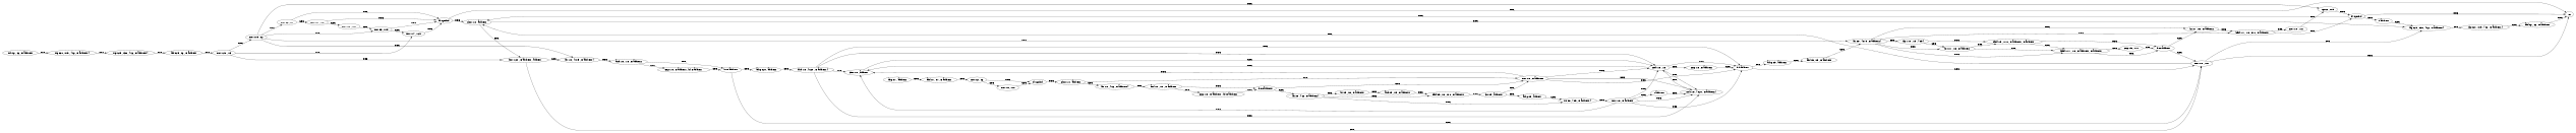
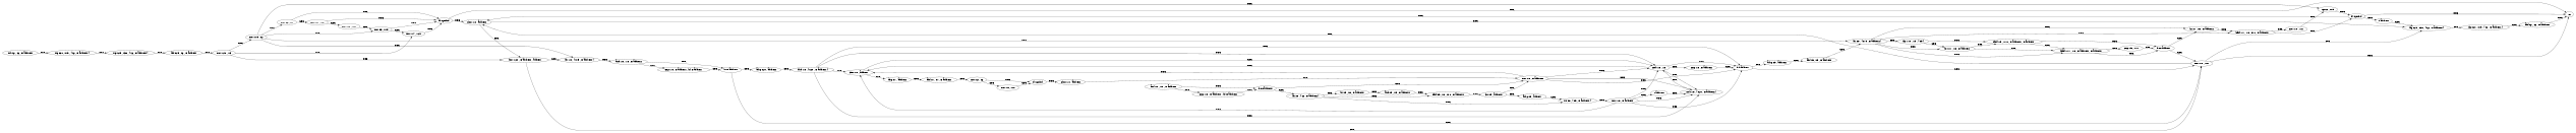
  digraph {
    rankdir=LR
    n1 [label="sub sp , sp , # address"]
    n2 [label="stp x20 , x19 , [ sp , # address ]"]
    n3 [label="stp x29 , x30 , [ sp , # address ]"]
    n4 [label="add x29 , sp , # address"]
    n5 [label="mov w20 , w3"]
    n6 [label="mov x19 , x2"]
    n7 [label="mov w4 , w20"]
    n8 [label="tbnz w20 , # address , address"]
    n9 [label="mov x2 , x1"]
    n10 [label="mov x3 , x19"]
    n11 [label="ldr w8 , [ x19 , # address ]"]
    n12 [label="ldr x8 , [ x19 , # address ]"]
    n13 [label="stp x2 , x19"]
    n14 [label="bl symbol"]
    n15 [label="mov w0 , wzr"]
    n16 [label="mov w1 , w0"]
    n17 [label="and w8 , w8 , # address"]
    n18 [label="ldp w10 , w9 , [ x9 ]"]
    n19 [label="lsr x11 , x8 , # address"]
    n20 [label="bfxil w11 , w8 , # address , # address"]
    n21 [label="lsr x1 , x8 , # address"]
    n22 [label="bfxil w1 , w8 , # 0 , # address"]
    n23 [label="bl symbol"]
    n24 [label="mov w0 , wzr"]
    n25 [label="cbnz w0 , address"]
    n26 [label=ret]
    n27 [label="ldp x29 , x30 , [ sp , # address ]"]
    n28 [label="ldp x20 , x19 , [ sp , # address ]"]
    n29 [label="add sp , sp , # address"]
    n30 [label="cmp w8 , # address , lsl # address"]
    n31 [label="b.ne address"]
    n32 [label="adrp x20 , address"]
    n33 [label="ldrb w8 , [ x20 , # address ]"]
    n34 [label="cbnz w8 , address"]
    n35 [label="sxtb w8 , w8"]
    n36 [label="b.lt address"]
    n37 [label="strb w8 , [ x20 , # address ]"]
    n38 [label="adrp x1 , address"]
    n39 [label="cmp w8 , # address"]
    n40 [label="adrp x9 , address"]
    n41 [label="add x1 , x1 , # address"]
    n42 [label="mov x2 , sp"]
    n43 [label="add x9 , x9 , # address"]
    n44 [label="mov w0 , wzr"]
    n45 [label="bl symbol"]
    n46 [label="cbnz w0 , address"]
    n47 [label="mov w8 , # address"]
-   n48 [label="ldr w8 , [ sp , # address ]"]
    n49 [label="and w8 , w8 , # address"]
    n50 [label="cmp w8 , # address , lsl # address"]
    n51 [label="b.ne address"]
    n52 [label="bfxil w9 , w10 , # address , # address"]
    n53 [label="b.ne address"]
    n54 [label="cmp w9 , w11"]
    n55 [label="mov w0 , wzr"]
    n56 [label="ldr x8 , [ sp , # address ]"]
    n57 [label="lsr x9 , x8 , # address"]
    n58 [label="bfxil x9 , x8 , # 0 , # address"]
    n59 [label="str x8 , [ x9 , # address ]"]
    n60 [label="and x9 , x9 , # address"]
    n61 [label="cbz x9 , address"]
    n62 [label="mov w8 , # address"]
    n63 [label="b address"]
    n64 [label="adrp x9 , address"]
    n65 [label="b address"]
    n1 -> n2 [label=CFG]
    n2 -> n3 [label=CFG]
    n3 -> n4 [label=CFG]
    n4 -> n5 [label=CFG]
    n5 -> n6 [label=CFG]
    n5 -> n7 [label=DFG]
    n5 -> n8 [label=DFG]
    n6 -> n9 [label=CFG]
    n6 -> n10 [label=DFG]
    n6 -> n11 [label=DFG]
    n6 -> n12 [label=DFG]
    n6 -> n13 [label=DFG]
    n7 -> n14 [label=DFG]
    n8 -> n11 [label=CFG]
    n8 -> n15 [label=CFG]
    n9 -> n14 [label=DFG]
    n9 -> n16 [label=CFG]
    n10 -> n7 [label=CFG]
    n10 -> n14 [label=DFG]
    n11 -> n17 [label=DFG]
    n12 -> n18 [label=CFG]
    n12 -> n19 [label=DFG]
    n12 -> n20 [label=DFG]
    n12 -> n21 [label=DFG]
    n12 -> n22 [label=DFG]
    n13 -> n23 [label=DFG]
    n14 -> n25 [label=DFG]
    n14 -> n26 [label=DFG]
    n15 -> n25 [label=DFG]
    n15 -> n26 [label=DFG]
    n15 -> n27 [label=CFG]
    n16 -> n14 [label=DFG]
    n16 -> n24 [label=CFG]
    n17 -> n30 [label=CFG]
    n17 -> n31 [label=DFG]
    n18 -> n19 [label=CFG]
    n18 -> n52 [label=DFG]
    n19 -> n20 [label=CFG]
    n19 -> n52 [label=CFG]
    n20 -> n53 [label=DFG]
    n20 -> n54 [label=CFG]
    n21 -> n22 [label=DFG]
    n22 -> n23 [label=DFG]
    n22 -> n55 [label=CFG]
    n23 -> n25 [label=DFG]
    n23 -> n26 [label=DFG]
    n23 -> n63 [label=CFG]
    n24 -> n10 [label=CFG]
    n25 -> n8 [label=CFG]
    n25 -> n27 [label=CFG]
    n27 -> n28 [label=CFG]
    n28 -> n29 [label=CFG]
    n29 -> n26 [label=CFG]
    n30 -> n31 [label=CFG]
    n31 -> n15 [label=CFG]
    n31 -> n32 [label=CFG]
    n32 -> n33 [label=CFG]
    n33 -> n34 [label=DFG]
    n33 -> n35 [label=DFG]
    n33 -> n36 [label=DFG]
    n33 -> n37 [label=DFG]
    n34 -> n35 [label=CFG]
+   n34 -> n38 [label=CFG]
    n35 -> n34 [label=DFG]
    n35 -> n36 [label=DFG]
    n35 -> n37 [label=DFG]
    n35 -> n39 [label=CFG]
    n36 -> n15 [label=CFG]
    n36 -> n40 [label=CFG]
    n37 -> n35 [label=CFG]
    n38 -> n41 [label=CFG]
    n39 -> n36 [label=CFG]
    n40 -> n43 [label=CFG]
    n41 -> n42 [label=CFG]
    n42 -> n44 [label=CFG]
    n42 -> n45 [label=DFG]
    n43 -> n12 [label=CFG]
    n44 -> n45 [label=CFG]
    n45 -> n46 [label=DFG]
    n46 -> n47 [label=CFG]
-   n46 -> n48 [label=CFG]
    n47 -> n34 [label=DFG]
    n47 -> n35 [label=DFG]
    n47 -> n36 [label=DFG]
    n47 -> n37 [label=DFG]
-   n48 -> n49 [label=DFG]
    n49 -> n50 [label=CFG]
    n49 -> n51 [label=DFG]
    n50 -> n51 [label=CFG]
    n51 -> n47 [label=CFG]
    n51 -> n56 [label=CFG]
    n52 -> n20 [label=CFG]
    n52 -> n53 [label=DFG]
    n53 -> n15 [label=CFG]
    n53 -> n21 [label=CFG]
    n54 -> n53 [label=CFG]
    n55 -> n13 [label=CFG]
    n56 -> n57 [label=DFG]
    n56 -> n58 [label=DFG]
    n56 -> n59 [label=DFG]
    n57 -> n60 [label=DFG]
    n58 -> n61 [label=DFG]
    n59 -> n62 [label=CFG]
    n60 -> n58 [label=DFG]
    n61 -> n47 [label=CFG]
    n61 -> n64 [label=CFG]
    n62 -> n34 [label=DFG]
    n62 -> n35 [label=DFG]
    n62 -> n36 [label=DFG]
    n62 -> n37 [label=DFG]
    n62 -> n65 [label=CFG]
    n63 -> n27 [label=CFG]
    n64 -> n59 [label=CFG]
    n65 -> n37 [label=CFG]
  }
